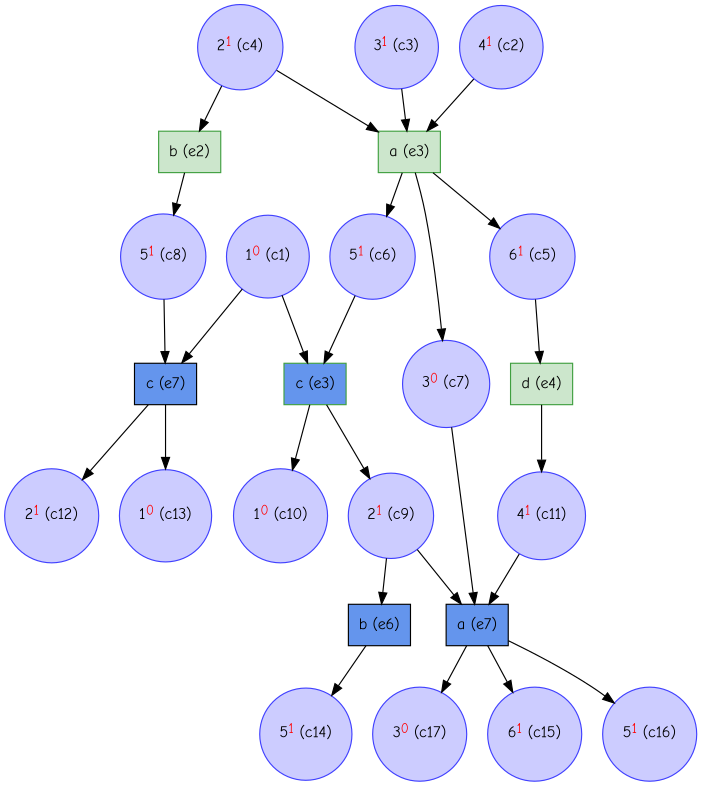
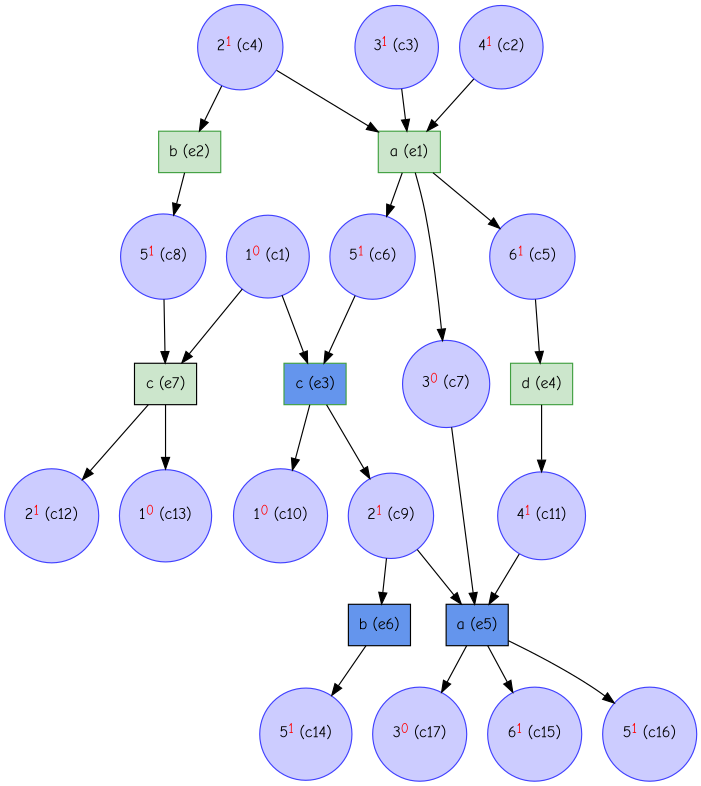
  digraph {
    fontname="Comic Neue"
    node [color="#4040ff" fillcolor="#ccccff" fontname="Comic Neue" shape=circle style=filled]
    edge [fontname="Comic Neue"]
    n1 [label=<1<FONT COLOR="red"><SUP>0</SUP></FONT>&nbsp;(c1)>]
-   n2 [color=black fillcolor=cornflowerblue label="c (e7)" shape=box]
+   n2 [color=black fillcolor="#cce6cc" label="c (e7)" shape=box]
    n3 [color="#409f40" fillcolor=cornflowerblue label="c (e3)" shape=box]
    n4 [label=<2<FONT COLOR="red"><SUP>1</SUP></FONT>&nbsp;(c12)>]
    n5 [label=<1<FONT COLOR="red"><SUP>0</SUP></FONT>&nbsp;(c13)>]
    n6 [label=<2<FONT COLOR="red"><SUP>1</SUP></FONT>&nbsp;(c9)>]
    n7 [label=<1<FONT COLOR="red"><SUP>0</SUP></FONT>&nbsp;(c10)>]
-   n8 [color=black fillcolor=cornflowerblue label="a (e7)" shape=box]
+   n8 [color=black fillcolor=cornflowerblue label="a (e5)" shape=box]
    n9 [color=black fillcolor=cornflowerblue label="b (e6)" shape=box]
    n10 [label=<4<FONT COLOR="red"><SUP>1</SUP></FONT>&nbsp;(c2)>]
-   n11 [color="#409f40" fillcolor="#cce6cc" label="a (e3)" shape=box]
+   n11 [color="#409f40" fillcolor="#cce6cc" label="a (e1)" shape=box]
    n12 [label=<6<FONT COLOR="red"><SUP>1</SUP></FONT>&nbsp;(c5)>]
    n13 [label=<5<FONT COLOR="red"><SUP>1</SUP></FONT>&nbsp;(c6)>]
    n14 [label=<3<FONT COLOR="red"><SUP>0</SUP></FONT>&nbsp;(c7)>]
    n15 [color="#409f40" fillcolor="#cce6cc" label="d (e4)" shape=box]
    n16 [label=<3<FONT COLOR="red"><SUP>1</SUP></FONT>&nbsp;(c3)>]
    n17 [label=<2<FONT COLOR="red"><SUP>1</SUP></FONT>&nbsp;(c4)>]
    n18 [color="#409f40" fillcolor="#cce6cc" label="b (e2)" shape=box]
    n19 [label=<5<FONT COLOR="red"><SUP>1</SUP></FONT>&nbsp;(c8)>]
    n20 [label=<4<FONT COLOR="red"><SUP>1</SUP></FONT>&nbsp;(c11)>]
    n21 [label=<6<FONT COLOR="red"><SUP>1</SUP></FONT>&nbsp;(c15)>]
    n22 [label=<5<FONT COLOR="red"><SUP>1</SUP></FONT>&nbsp;(c16)>]
    n23 [label=<3<FONT COLOR="red"><SUP>0</SUP></FONT>&nbsp;(c17)>]
    n24 [label=<5<FONT COLOR="red"><SUP>1</SUP></FONT>&nbsp;(c14)>]
    n1 -> n2
    n1 -> n3
    n2 -> n4
    n2 -> n5
    n3 -> n6
    n3 -> n7
    n6 -> n8
    n6 -> n9
    n8 -> n21
    n8 -> n22
    n8 -> n23
    n9 -> n24
    n10 -> n11
    n11 -> n12
    n11 -> n13
    n11 -> n14
    n12 -> n15
    n13 -> n3
    n14 -> n8
    n15 -> n20
    n16 -> n11
    n17 -> n11
    n17 -> n18
    n18 -> n19
    n19 -> n2
    n20 -> n8
  }
